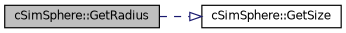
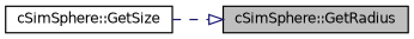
  digraph {
    rankdir=LR
    node [color=black fontname=Helvetica fontsize=10 shape=record style=filled]
    n1 [fillcolor=grey75 fontcolor=black height=0.2 label="cSimSphere::GetRadius" width=0.4]
    n2 [fillcolor=white height=0.2 label="cSimSphere::GetSize" width=0.4]
-   n1 -> n2 [color=midnightblue fontname=Helvetica fontsize=10 labelfontname=Helvetica labelfontsize=10 style=dashed arrowhead=onormal]
+   n2 -> n1 [color=midnightblue fontname=Helvetica fontsize=10 labelfontname=Helvetica labelfontsize=10 style=dashed arrowhead=onormal]
  }
